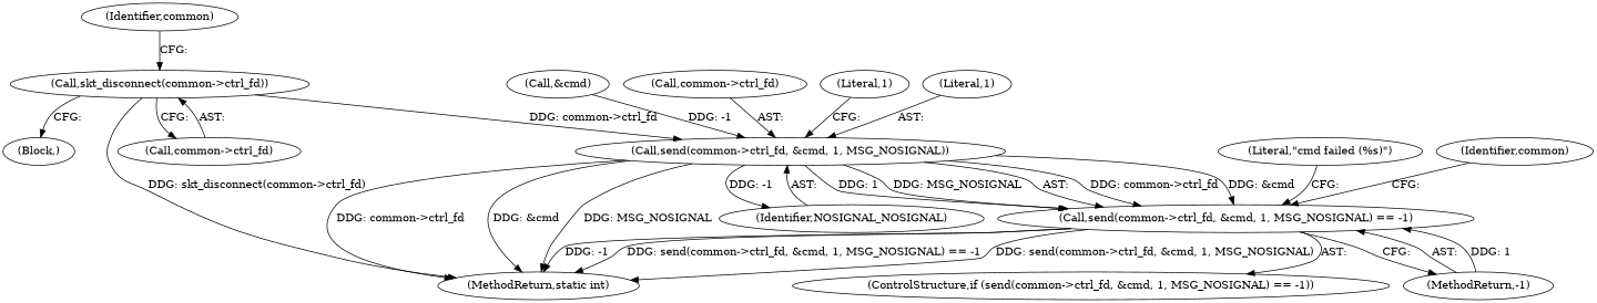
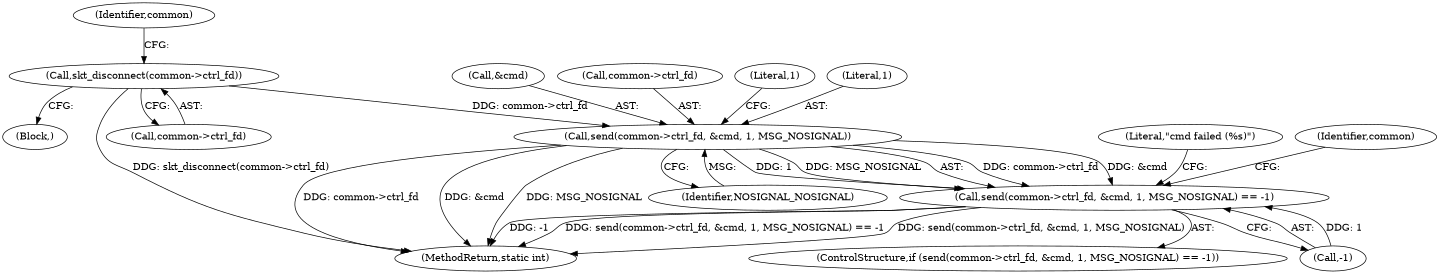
  digraph {
    n1 [label="(Call,send(common->ctrl_fd, &cmd, 1, MSG_NOSIGNAL))"]
    n2 [label="(Call,send(common->ctrl_fd, &cmd, 1, MSG_NOSIGNAL) == -1)"]
    n3 [label="(MethodReturn,static int)"]
    n4 [label="(Identifier,NOSIGNAL_NOSIGNAL)"]
    n5 [label="(ControlStructure,if (send(common->ctrl_fd, &cmd, 1, MSG_NOSIGNAL) == -1))"]
-   n6 [label="(MethodReturn,-1)"]
+   n6 [label="(Call,-1)"]
    n7 [label="(Call,skt_disconnect(common->ctrl_fd))"]
    n8 [label="(Call,common->ctrl_fd)"]
    n9 [label="(Block,)"]
    n10 [label="(Identifier,common)"]
    n11 [label="(Call,&cmd)"]
    n12 [label="(Call,common->ctrl_fd)"]
    n13 [label="(Literal,\"cmd failed (%s)\")"]
    n14 [label="(Literal,1)"]
    n15 [label="(Literal,1)"]
    n16 [label="(Identifier,common)"]
    n1 -> n2 [label="AST: "]
    n1 -> n2 [label="DDG: common->ctrl_fd"]
    n1 -> n2 [label="DDG: &cmd"]
    n1 -> n2 [label="DDG: 1"]
    n1 -> n2 [label="DDG: MSG_NOSIGNAL"]
    n1 -> n3 [label="DDG: common->ctrl_fd"]
    n1 -> n3 [label="DDG: &cmd"]
    n1 -> n3 [label="DDG: MSG_NOSIGNAL"]
-   n1 -> n4 [label="DDG: -1"]
+   n1 -> n4 [label="CFG: "]
    n2 -> n3 [label="DDG: -1"]
    n2 -> n3 [label="DDG: send(common->ctrl_fd, &cmd, 1, MSG_NOSIGNAL) == -1"]
    n2 -> n3 [label="DDG: send(common->ctrl_fd, &cmd, 1, MSG_NOSIGNAL)"]
    n2 -> n5 [label="AST: "]
    n2 -> n6 [label="CFG: "]
-   n4 -> n1 [label="AST: "]
+   n4 -> n1 [label="MSG: "]
    n6 -> n2 [label="AST: "]
    n6 -> n2 [label="DDG: 1"]
    n7 -> n1 [label="DDG: common->ctrl_fd"]
    n7 -> n3 [label="DDG: skt_disconnect(common->ctrl_fd)"]
    n7 -> n8 [label="CFG: "]
    n7 -> n9 [label="CFG: "]
    n8 -> n7 [label="AST: "]
    n10 -> n7 [label="CFG: "]
-   n11 -> n1 [label="DDG: -1"]
+   n11 -> n1 [label="AST: "]
    n12 -> n1 [label="AST: "]
    n13 -> n2 [label="CFG: "]
    n14 -> n1 [label="CFG: "]
    n15 -> n1 [label="AST: "]
    n16 -> n2 [label="CFG: "]
  }
